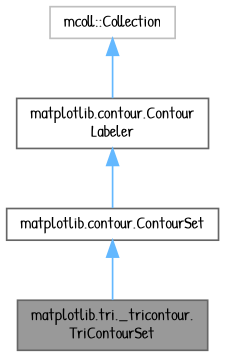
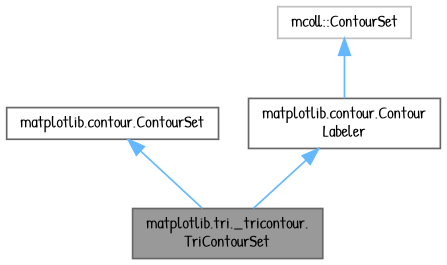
  digraph {
    fontname="Patrick Hand"
    node [color=gray40 fillcolor=white fontname="Patrick Hand" fontsize=10 shape=box style=filled]
    edge [color=steelblue1 dir=back fontname="Patrick Hand" fontsize=10 labelfontname=Helvetica labelfontsize=10 style=solid]
    n1 [fillcolor=grey60 fontcolor=black height=0.2 label="matplotlib.tri._tricontour.\lTriContourSet" width=0.4]
    n2 [height=0.2 label="matplotlib.contour.ContourSet" width=0.4]
    n3 [height=0.2 label="matplotlib.contour.Contour\lLabeler" width=0.4]
-   n4 [color=grey75 height=0.2 label="mcoll::Collection" width=0.4]
+   n4 [color=grey75 height=0.2 label="mcoll::ContourSet" width=0.4]
    n2 -> n1
-   n3 -> n2
+   n3 -> n1
    n4 -> n3
  }
